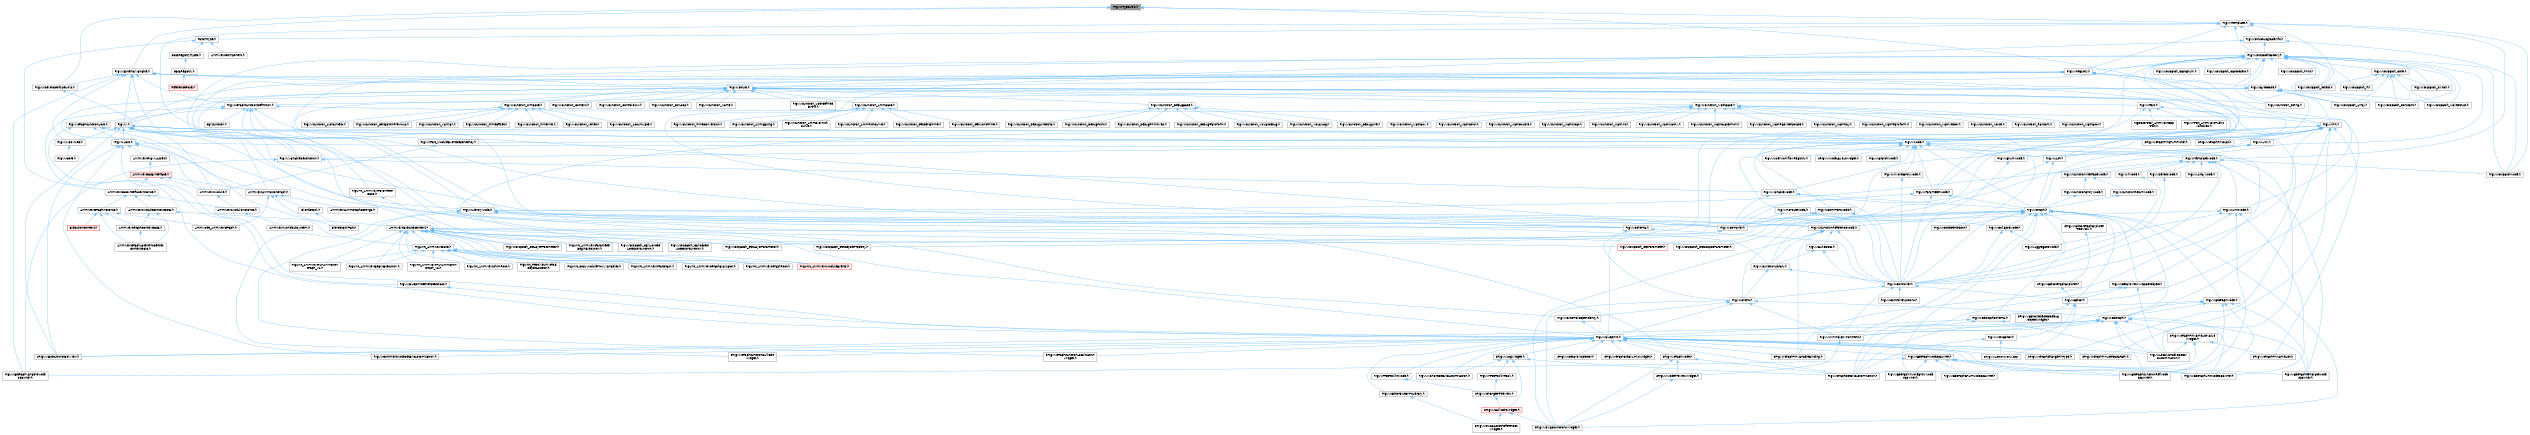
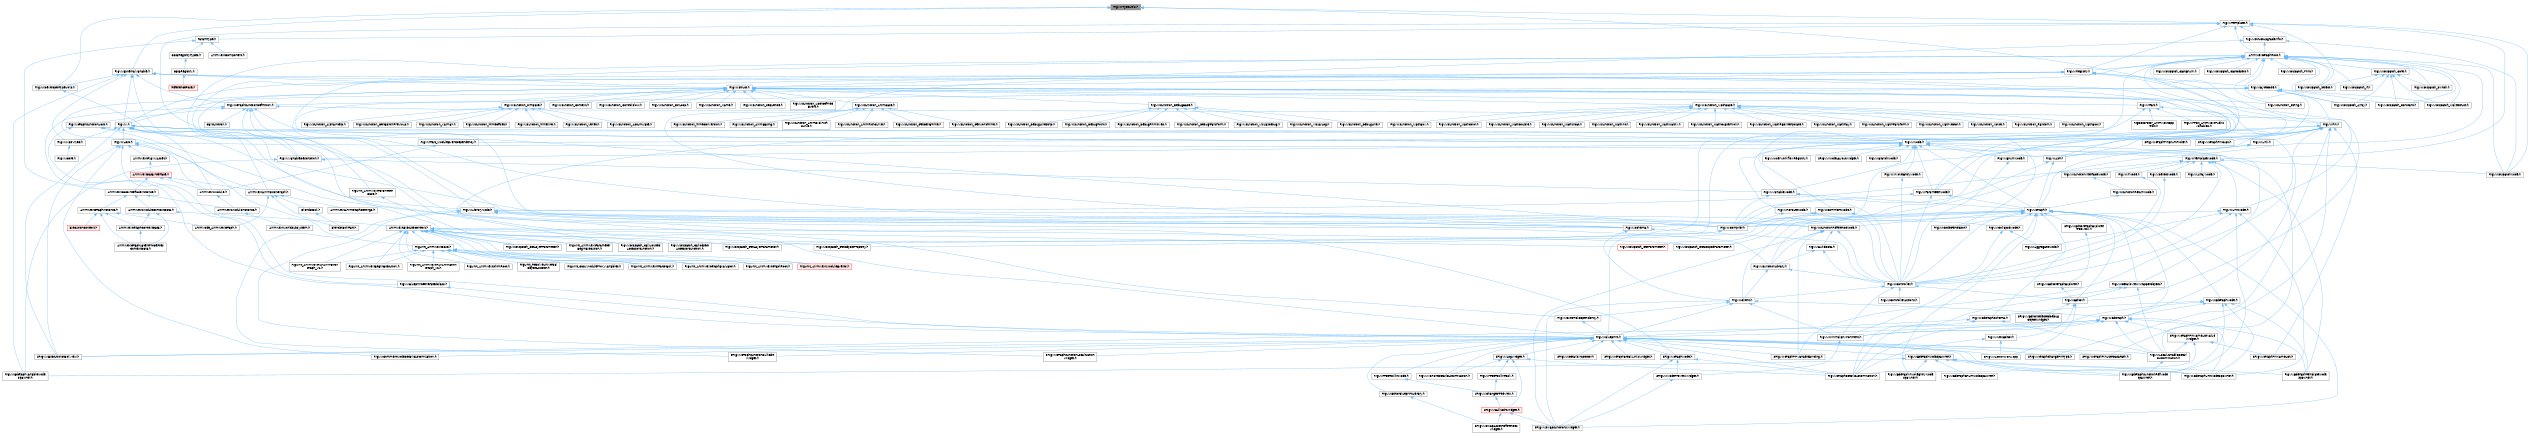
  digraph {
    node [color=grey40 fillcolor=white fontname=Helvetica fontsize=10 shape=box style=filled]
    edge [color=steelblue1 dir=back fontname=Helvetica fontsize=10 labelfontname=Helvetica labelfontsize=10 style=solid]
    n1 [color=gray40 fillcolor=grey60 fontcolor=black height=0.2 label="RigVMTypeUtils.h" width=0.4]
    n2 [height=0.2 label="RigVMDeveloperTypeUtils.h" width=0.4]
    n3 [height=0.2 label="RigVMExternalVariable.h" width=0.4]
    n4 [height=0.2 label="RigVMParameterNode.h" width=0.4]
    n5 [height=0.2 label="RigVMTemplate.h" width=0.4]
    n6 [height=0.2 label="RigVMVariableDescription.h" width=0.4]
    n7 [height=0.2 label="RigVMEdGraphVariableNode\lSpawner.h" width=0.4]
    n8 [height=0.2 label="RigVMVariableNode.h" width=0.4]
    n9 [height=0.2 label="RigVM.h" width=0.4]
    n10 [height=0.2 label="RigVMNativized.h" width=0.4]
    n11 [height=0.2 label="RigVMGraphFunctionDefinition.h" width=0.4]
    n12 [height=0.2 label="RigVMStruct.h" width=0.4]
    n13 [height=0.2 label="RigVMCompiler.h" width=0.4]
    n14 [height=0.2 label="RigVMController.h" width=0.4]
    n15 [height=0.2 label="RigVMGraph.h" width=0.4]
    n16 [height=0.2 label="RigVMSchema.h" width=0.4]
    n17 [height=0.2 label="RigVMTemplateNode.h" width=0.4]
    n18 [height=0.2 label="RigVMDispatchNode.h" width=0.4]
    n19 [height=0.2 label="ParamType.h" width=0.4]
-   n20 [height=0.2 label="RigVMDispatchFactory.h" width=0.4]
+   n20 [height=0.2 label="AnimNextGraphRoot.h" width=0.4]
    n21 [height=0.2 label="RigVMRegistry.h" width=0.4]
    n22 [height=0.2 label="RigVMStructUpgradeInfo.h" width=0.4]
    n23 [height=0.2 label="RigVMDispatch_Select.h" width=0.4]
    n24 [height=0.2 label="RigVMBlueprint.h" width=0.4]
    n25 [height=0.2 label="RigVMClient.h" width=0.4]
    n26 [height=0.2 label="RigVMMinimalEnvironment.h" width=0.4]
    n27 [height=0.2 label="RigVMControllerActions.h" width=0.4]
    n28 [height=0.2 label="RigVMEditor.h" width=0.4]
    n29 [height=0.2 label="RigVMEdGraphInvokeEntryNode\lSpawner.h" width=0.4]
    n30 [height=0.2 label="SRigVMSwapFunctionsWidget.h" width=0.4]
    n31 [height=0.2 label="RigVMEdGraph.h" width=0.4]
    n32 [height=0.2 label="RigVMCodeGenerator.h" width=0.4]
    n33 [height=0.2 label="RigVMCollapseNode.h" width=0.4]
    n34 [height=0.2 label="RigVMDetailsViewWrapperObject.h" width=0.4]
    n35 [height=0.2 label="RigVMEdGraphNode.h" width=0.4]
    n36 [height=0.2 label="RigVMEdGraphSchema.h" width=0.4]
    n37 [height=0.2 label="RigVMFunctionLibrary.h" width=0.4]
    n38 [height=0.2 label="RigVMFunctionReferenceNode.h" width=0.4]
    n39 [height=0.2 label="SRigVMEditorGraphExplorer\lTreeView.h" width=0.4]
    n40 [height=0.2 label="RigVMCommentNodeDetailCustomization.h" width=0.4]
    n41 [height=0.2 label="RigVMEdGraphFunctionRefNode\lSpawner.h" width=0.4]
    n42 [height=0.2 label="RigVMEdGraphNodeSpawner.h" width=0.4]
    n43 [height=0.2 label="RigVMEdGraphUnitNodeSpawner.h" width=0.4]
    n44 [height=0.2 label="RigVMEditorBlueprintLibrary.h" width=0.4]
    n45 [height=0.2 label="RigVMGraphDetailCustomization.h" width=0.4]
    n46 [height=0.2 label="RigVMLocalVariableDetail\lCustomization.h" width=0.4]
    n47 [height=0.2 label="RigVMTreeToolkitNode.h" width=0.4]
    n48 [height=0.2 label="RigVMVariantDetailCustomization.h" width=0.4]
    n49 [height=0.2 label="SRigVMActionMenu.cpp" width=0.4]
    n50 [height=0.2 label="SRigVMDetailsInspector.h" width=0.4]
    n51 [height=0.2 label="SRigVMExecutionStackView.h" width=0.4]
    n52 [height=0.2 label="SRigVMGraphBreakLinksWidget.h" width=0.4]
    n53 [height=0.2 label="SRigVMGraphChangePinType.h" width=0.4]
    n54 [height=0.2 label="SRigVMGraphFunctionBulkEdit\lWidget.h" width=0.4]
    n55 [height=0.2 label="SRigVMGraphFunctionLocalization\lWidget.h" width=0.4]
    n56 [height=0.2 label="SRigVMGraphNode.h" width=0.4]
    n57 [height=0.2 label="SRigVMGraphPinUserDataPath.h" width=0.4]
    n58 [height=0.2 label="SRigVMGraphPinVariableBinding.h" width=0.4]
    n59 [height=0.2 label="SRigVMLogWidget.h" width=0.4]
    n60 [height=0.2 label="RigVMEdGraphEnumNodeSpawner.h" width=0.4]
    n61 [height=0.2 label="RigVMEdGraphTemplateNode\lSpawner.h" width=0.4]
    n62 [height=0.2 label="SRigVMSwapAssetReferences\lWidget.h" width=0.4]
    n63 [height=0.2 label="SRigVMChangesTreeView.h" width=0.4]
    n64 [height=0.2 label="SRigVMNodePreviewWidget.h" width=0.4]
    n65 [color=red fillcolor="#FFF0F0" height=0.2 label="SRigVMBulkEditWidget.h" width=0.4]
    n66 [height=0.2 label="RigVMTreeToolkitTask.h" width=0.4]
    n67 [height=0.2 label="RigVMExternalDependency.h" width=0.4]
    n68 [height=0.2 label="RigVMNewEditor.h" width=0.4]
    n69 [height=0.2 label="SRigVMEditorSelectedDebug\lObjectWidget.h" width=0.4]
    n70 [height=0.2 label="SRigVMGraphPinNameListValue\lWidget.h" width=0.4]
    n71 [height=0.2 label="SRigVMGraphPinNameList.h" width=0.4]
    n72 [height=0.2 label="RigVMAggregateNode.h" width=0.4]
    n73 [height=0.2 label="RigVMBuildData.h" width=0.4]
    n74 [height=0.2 label="SRigVMEditorGraphExplorer.h" width=0.4]
    n75 [height=0.2 label="AnimNextAnimationGraph.h" width=0.4]
    n76 [height=0.2 label="AnimNextModule.h" width=0.4]
    n77 [height=0.2 label="RigVMHost.h" width=0.4]
    n78 [height=0.2 label="RigVMNode.h" width=0.4]
    n79 [height=0.2 label="RigVMCore.h" width=0.4]
    n80 [height=0.2 label="RigVMLibraryNode.h" width=0.4]
    n81 [height=0.2 label="CallFunction.h" width=0.4]
    n82 [height=0.2 label="RigVMGraphFunctionHost.h" width=0.4]
    n83 [height=0.2 label="RigUnit_AnimNextBase.h" width=0.4]
    n84 [height=0.2 label="RigVMUnitNode.h" width=0.4]
    n85 [height=0.2 label="RigUnit_AnimNextParameter\lBase.h" width=0.4]
    n86 [height=0.2 label="RigVMFunction_AnimBase.h" width=0.4]
    n87 [height=0.2 label="RigVMFunction_Context.h" width=0.4]
    n88 [height=0.2 label="RigVMFunction_ControlFlow.h" width=0.4]
    n89 [height=0.2 label="RigVMFunction_DebugBase.h" width=0.4]
    n90 [height=0.2 label="RigVMFunction_ForLoop.h" width=0.4]
    n91 [height=0.2 label="RigVMFunction_MathBase.h" width=0.4]
    n92 [height=0.2 label="RigVMFunction_Name.h" width=0.4]
+   n93 [height=0.2 label="RigVMFunction_Sequence.h" width=0.4]
    n94 [height=0.2 label="RigVMFunction_SimBase.h" width=0.4]
    n95 [height=0.2 label="RigVMFunction_String.h" width=0.4]
    n96 [height=0.2 label="RigVMFunction_UserDefined\lEvent.h" width=0.4]
    n97 [height=0.2 label="RigVMTrait.h" width=0.4]
    n98 [height=0.2 label="AnimNextAnimGraphSettings.h" width=0.4]
    n99 [height=0.2 label="AnimNode_AnimNextGraph.h" width=0.4]
    n100 [height=0.2 label="BlendStackTrait.h" width=0.4]
    n101 [height=0.2 label="IBlendStack.h" width=0.4]
    n102 [height=0.2 label="AnimNextModuleInstance.h" width=0.4]
    n103 [height=0.2 label="RigVMBlueprintGeneratedClass.h" width=0.4]
    n104 [height=0.2 label="AnimNextRigVMAsset.h" width=0.4]
    n105 [height=0.2 label="RigVMAST.h" width=0.4]
    n106 [height=0.2 label="RigVMBranchNode.h" width=0.4]
    n107 [height=0.2 label="RigVMCommentNode.h" width=0.4]
    n108 [height=0.2 label="RigVMEnumNode.h" width=0.4]
    n109 [height=0.2 label="RigVMInvokeEntryNode.h" width=0.4]
    n110 [height=0.2 label="RigVMRerouteNode.h" width=0.4]
    n111 [height=0.2 label="RigVMUserWorkflowRegistry.h" width=0.4]
    n112 [height=0.2 label="SRigVMNodeLayoutWidget.h" width=0.4]
    n113 [height=0.2 label="AnimNextWorldSubsystem.h" width=0.4]
    n114 [color=red fillcolor="#FFF0F0" height=0.2 label="AnimNextDataInterface.h" width=0.4]
    n115 [height=0.2 label="AnimNextDataInterfaceInstance.h" width=0.4]
    n116 [height=0.2 label="AnimNextGraphInstance.h" width=0.4]
    n117 [height=0.2 label="AnimNextModuleContextData.h" width=0.4]
    n118 [height=0.2 label="AnimNextGraphContextData.h" width=0.4]
    n119 [height=0.2 label="AnimNextGraphLatentProperties\lContextData.h" width=0.4]
    n120 [color=red fillcolor="#FFF0F0" height=0.2 label="ExecutionContext.h" width=0.4]
    n121 [height=0.2 label="AnimNextExecuteContext.h" width=0.4]
    n122 [height=0.2 label="RigUnit_AnimNextBeginExecution.h" width=0.4]
    n123 [height=0.2 label="RigUnit_AnimNextGraphEvaluator.h" width=0.4]
    n124 [height=0.2 label="RigUnit_AnimNextGraphRoot.h" width=0.4]
    n125 [color=red fillcolor="#FFF0F0" height=0.2 label="RigUnit_AnimNextModuleEvents.h" width=0.4]
    n126 [height=0.2 label="RigUnit_AnimNextRunAnimation\lGraph_v1.h" width=0.4]
    n127 [height=0.2 label="RigUnit_AnimNextRunAnimation\lGraph_v2.h" width=0.4]
    n128 [height=0.2 label="RigUnit_AnimNextShimRoot.h" width=0.4]
    n129 [height=0.2 label="RigUnit_AnimNextTraitStack.h" width=0.4]
    n130 [height=0.2 label="RigUnit_AnimNextParameter\lBeginExecution.h" width=0.4]
    n131 [height=0.2 label="RigVMDispatch_CallHoisted\lAccessorFunction.h" width=0.4]
    n132 [height=0.2 label="RigVMDispatch_CallObject\lAccessorFunction.h" width=0.4]
    n133 [height=0.2 label="RigVMDispatch_GetLayerParameter.h" width=0.4]
    n134 [height=0.2 label="RigVMDispatch_GetObjectProperty.h" width=0.4]
    n135 [color=red height=0.2 label="RigVMDispatch_GetParameter.h" width=0.4]
    n136 [height=0.2 label="RigVMDispatch_GetScopedParameter.h" width=0.4]
    n137 [height=0.2 label="RigVMDispatch_SetLayerParameter.h" width=0.4]
    n138 [height=0.2 label="RigUnit_CopyModuleProxyVariables.h" width=0.4]
    n139 [height=0.2 label="RigUnit_ResolveUniversal\lObjectLocator.h" width=0.4]
    n140 [height=0.2 label="RigVMArrayNode.h" width=0.4]
    n141 [height=0.2 label="RigVMFunctionInterfaceNode.h" width=0.4]
    n142 [height=0.2 label="RigVMIfNode.h" width=0.4]
    n143 [height=0.2 label="RigVMSelectNode.h" width=0.4]
-   n144 [height=0.2 label="RigVMFunctionEntryNode.h" width=0.4]
    n145 [height=0.2 label="RigVMFunctionReturnNode.h" width=0.4]
    n146 [height=0.2 label="RigVMFunction_AnimEasing.h" width=0.4]
    n147 [height=0.2 label="RigVMFunction_AnimEvalRich\lCurve.h" width=0.4]
    n148 [height=0.2 label="RigVMFunction_AnimRichCurve.h" width=0.4]
    n149 [height=0.2 label="RigVMFunction_GetDeltaTime.h" width=0.4]
    n150 [height=0.2 label="RigVMFunction_GetWorldTime.h" width=0.4]
    n151 [height=0.2 label="RigVMFunction_TimeConversion.h" width=0.4]
    n152 [height=0.2 label="RigVMFunction_DebugLine.h" width=0.4]
    n153 [height=0.2 label="RigVMFunction_DebugLineStrip.h" width=0.4]
    n154 [height=0.2 label="RigVMFunction_DebugPoint.h" width=0.4]
    n155 [height=0.2 label="RigVMFunction_DebugPrimitives.h" width=0.4]
    n156 [height=0.2 label="RigVMFunction_DebugTransform.h" width=0.4]
    n157 [height=0.2 label="RigVMFunction_VisualDebug.h" width=0.4]
    n158 [height=0.2 label="RigVMFunction_VisualLog.h" width=0.4]
    n159 [height=0.2 label="RigVMFunction_MathBool.h" width=0.4]
    n160 [height=0.2 label="RigVMFunction_MathBox.h" width=0.4]
    n161 [height=0.2 label="RigVMFunction_MathColor.h" width=0.4]
    n162 [height=0.2 label="RigVMFunction_MathDouble.h" width=0.4]
    n163 [height=0.2 label="RigVMFunction_MathFloat.h" width=0.4]
    n164 [height=0.2 label="RigVMFunction_MathInt.h" width=0.4]
    n165 [height=0.2 label="RigVMFunction_MathMatrix.h" width=0.4]
    n166 [height=0.2 label="RigVMFunction_MathQuaternion.h" width=0.4]
    n167 [height=0.2 label="RigVMFunction_MathRBFInterpolate.h" width=0.4]
    n168 [height=0.2 label="RigVMFunction_MathRay.h" width=0.4]
    n169 [height=0.2 label="RigVMFunction_MathTransform.h" width=0.4]
    n170 [height=0.2 label="RigVMFunction_MathVector.h" width=0.4]
    n171 [height=0.2 label="RigVMFunction_Noise.h" width=0.4]
    n172 [height=0.2 label="RigVMFunction_Random.h" width=0.4]
    n173 [height=0.2 label="RigVMFunction_Accumulate.h" width=0.4]
    n174 [height=0.2 label="RigVMFunction_AlphaInterp.h" width=0.4]
    n175 [height=0.2 label="RigVMFunction_DeltaFromPrevious.h" width=0.4]
    n176 [height=0.2 label="RigVMFunction_Kalman.h" width=0.4]
    n177 [height=0.2 label="RigVMFunction_TimeOffset.h" width=0.4]
    n178 [height=0.2 label="RigVMFunction_Timeline.h" width=0.4]
    n179 [height=0.2 label="RigVMFunction_Verlet.h" width=0.4]
    n180 [height=0.2 label="RigDecorator_AnimNextCpp\lTrait.h" width=0.4]
    n181 [height=0.2 label="RigVMPin.h" width=0.4]
    n182 [height=0.2 label="RigVMTrait_AnimNextPublic\lVariables.h" width=0.4]
    n183 [height=0.2 label="RigVMTrait_ModuleEventDependency.h" width=0.4]
    n184 [height=0.2 label="RigVMLink.h" width=0.4]
    n185 [height=0.2 label="SRigVMGraphPinEnumPicker.h" width=0.4]
    n186 [height=0.2 label="SRigVMGraphPinQuat.h" width=0.4]
    n187 [height=0.2 label="AnimNextComponent.h" width=0.4]
    n188 [height=0.2 label="DataRegistryTypes.h" width=0.4]
    n189 [height=0.2 label="RigVMDispatch_Array.h" width=0.4]
    n190 [height=0.2 label="RigVMDispatch_CastEnum.h" width=0.4]
    n191 [height=0.2 label="RigVMDispatch_CastObject.h" width=0.4]
    n192 [height=0.2 label="RigVMDispatch_Constant.h" width=0.4]
    n193 [height=0.2 label="RigVMDispatch_Core.h" width=0.4]
    n194 [height=0.2 label="RigVMDispatch_If.h" width=0.4]
    n195 [height=0.2 label="RigVMDispatch_MakeStruct.h" width=0.4]
    n196 [height=0.2 label="RigVMDispatch_Switch.h" width=0.4]
    n197 [height=0.2 label="RigVMDispatch_Print.h" width=0.4]
    n198 [height=0.2 label="RigVMByteCode.h" width=0.4]
    n199 [height=0.2 label="DataRegistry.h" width=0.4]
    n200 [color=red fillcolor="#FFF0F0" height=0.2 label="ReferencePose.h" width=0.4]
    n1 -> n2
    n1 -> n3
    n1 -> n4
    n1 -> n5
    n2 -> n6
    n3 -> n2
    n3 -> n4
    n3 -> n6
    n3 -> n7
    n3 -> n8
    n3 -> n9
    n3 -> n10
    n3 -> n11
    n3 -> n12
    n4 -> n13
    n4 -> n14
    n4 -> n15
    n5 -> n16
    n5 -> n17
    n5 -> n18
    n5 -> n19
    n5 -> n20
    n5 -> n21
    n5 -> n22
    n5 -> n23
    n6 -> n7
    n6 -> n8
    n8 -> n13
    n8 -> n14
    n8 -> n15
    n9 -> n10
    n9 -> n13
    n9 -> n24
    n9 -> n31
    n9 -> n32
    n9 -> n51
    n9 -> n75
    n9 -> n76
    n9 -> n77
    n9 -> n78
    n10 -> n79
    n11 -> n16
    n11 -> n24
    n11 -> n28
    n11 -> n38
    n11 -> n78
    n11 -> n80
    n11 -> n81
    n11 -> n82
    n12 -> n13
    n12 -> n78
    n12 -> n83
    n12 -> n84
    n12 -> n85
    n12 -> n86
    n12 -> n87
    n12 -> n88
    n12 -> n89
    n12 -> n90
    n12 -> n91
    n12 -> n92
-   n21 -> n94
+   n12 -> n93
+   n12 -> n94
    n12 -> n95
    n12 -> n96
    n12 -> n97
    n13 -> n24
    n14 -> n25
    n14 -> n26
    n14 -> n27
    n14 -> n28
    n15 -> n13
    n15 -> n14
    n15 -> n16
    n15 -> n25
    n15 -> n26
    n15 -> n28
    n15 -> n29
    n15 -> n30
    n15 -> n31
    n15 -> n32
    n15 -> n33
    n15 -> n34
    n15 -> n35
    n15 -> n36
    n15 -> n37
    n15 -> n38
    n15 -> n39
    n16 -> n14
    n16 -> n25
    n17 -> n14
    n17 -> n18
    n17 -> n61
    n17 -> n80
    n17 -> n84
    n17 -> n140
    n17 -> n141
    n17 -> n142
    n17 -> n143
    n19 -> n115
    n19 -> n187
    n19 -> n188
    n20 -> n16
    n20 -> n18
    n20 -> n21
    n20 -> n23
    n20 -> n95
    n20 -> n131
    n20 -> n132
    n20 -> n133
    n20 -> n134
    n20 -> n135
    n20 -> n136
    n20 -> n137
    n20 -> n189
    n20 -> n190
    n20 -> n191
    n20 -> n192
    n20 -> n193
    n20 -> n194
    n20 -> n195
    n20 -> n196
    n20 -> n197
    n21 -> n9
    n21 -> n12
    n21 -> n16
    n21 -> n105
    n21 -> n181
    n21 -> n198
    n22 -> n12
    n22 -> n18
    n22 -> n20
    n24 -> n40
    n24 -> n41
    n24 -> n42
    n24 -> n43
    n24 -> n44
    n24 -> n45
    n24 -> n46
    n24 -> n47
    n24 -> n48
    n24 -> n49
    n24 -> n50
    n24 -> n51
    n24 -> n52
    n24 -> n53
    n24 -> n54
    n24 -> n55
    n24 -> n56
    n24 -> n57
    n24 -> n58
    n24 -> n59
    n25 -> n24
    n25 -> n26
    n25 -> n30
    n25 -> n31
    n25 -> n67
    n26 -> n64
    n28 -> n49
    n28 -> n68
    n28 -> n69
    n31 -> n24
    n31 -> n26
-   n31 -> n41
+   n46 -> n41
    n31 -> n43
    n31 -> n45
    n31 -> n46
    n31 -> n51
    n31 -> n61
    n31 -> n70
    n33 -> n14
    n33 -> n72
    n34 -> n28
    n34 -> n45
    n34 -> n46
    n35 -> n26
    n35 -> n31
    n35 -> n36
    n35 -> n41
    n35 -> n43
    n35 -> n61
    n36 -> n24
    n36 -> n45
    n36 -> n46
    n37 -> n14
    n37 -> n25
    n38 -> n14
    n38 -> n30
    n38 -> n37
    n38 -> n58
    n38 -> n73
    n39 -> n74
    n42 -> n7
    n42 -> n29
    n42 -> n41
    n42 -> n43
    n42 -> n60
    n42 -> n61
    n44 -> n62
    n47 -> n63
    n56 -> n30
    n56 -> n45
    n56 -> n64
    n59 -> n45
    n59 -> n48
    n59 -> n65
    n59 -> n66
    n63 -> n65
    n64 -> n30
    n65 -> n30
    n65 -> n62
    n66 -> n63
    n67 -> n24
    n68 -> n45
    n68 -> n49
    n70 -> n45
    n70 -> n46
    n70 -> n71
    n73 -> n14
    n73 -> n37
    n74 -> n28
    n75 -> n98
    n75 -> n99
    n75 -> n100
    n75 -> n101
    n76 -> n102
    n77 -> n24
    n77 -> n40
    n77 -> n46
    n77 -> n51
    n77 -> n75
    n77 -> n76
    n77 -> n104
    n78 -> n4
    n78 -> n6
    n78 -> n8
    n78 -> n15
    n78 -> n17
    n78 -> n34
    n78 -> n105
    n78 -> n106
    n78 -> n107
    n78 -> n108
    n78 -> n109
    n78 -> n110
    n78 -> n111
    n78 -> n112
    n80 -> n13
    n80 -> n33
    n80 -> n37
    n80 -> n38
    n80 -> n54
    n80 -> n55
    n82 -> n67
-   n82 -> n77
    n82 -> n80
    n82 -> n103
    n83 -> n122
    n83 -> n123
    n83 -> n124
    n83 -> n125
    n83 -> n126
    n83 -> n127
    n83 -> n128
    n83 -> n129
    n83 -> n138
    n83 -> n139
    n84 -> n13
    n84 -> n14
    n84 -> n41
    n84 -> n43
    n84 -> n72
    n85 -> n130
    n86 -> n146
    n86 -> n147
    n86 -> n148
    n86 -> n149
    n86 -> n150
    n86 -> n151
    n89 -> n152
    n89 -> n153
    n89 -> n154
    n89 -> n155
    n89 -> n156
    n89 -> n157
    n89 -> n158
    n91 -> n159
    n91 -> n160
    n91 -> n161
    n91 -> n162
    n91 -> n163
    n91 -> n164
    n91 -> n165
    n91 -> n166
    n91 -> n167
    n91 -> n168
    n91 -> n169
    n91 -> n170
    n91 -> n171
    n91 -> n172
    n94 -> n173
    n94 -> n174
    n94 -> n175
    n94 -> n176
    n94 -> n177
    n94 -> n178
    n94 -> n179
    n97 -> n180
    n97 -> n181
    n97 -> n182
    n97 -> n183
    n101 -> n100
    n102 -> n113
    n103 -> n24
    n104 -> n114
    n105 -> n13
    n105 -> n15
    n107 -> n13
    n107 -> n14
    n108 -> n14
    n109 -> n14
    n110 -> n13
    n110 -> n14
    n114 -> n75
    n114 -> n76
    n114 -> n115
    n115 -> n102
    n115 -> n116
    n115 -> n117
    n116 -> n99
    n116 -> n118
    n116 -> n119
    n116 -> n120
    n117 -> n118
    n117 -> n119
    n117 -> n121
    n118 -> n119
    n121 -> n83
    n121 -> n122
    n121 -> n123
    n121 -> n124
    n121 -> n125
    n121 -> n126
    n121 -> n127
    n121 -> n128
    n121 -> n129
    n121 -> n130
    n121 -> n131
    n121 -> n132
    n121 -> n133
    n121 -> n134
    n121 -> n135
    n121 -> n136
    n121 -> n137
-   n141 -> n144
    n141 -> n145
    n142 -> n14
    n143 -> n14
-   n144 -> n15
    n145 -> n15
    n181 -> n53
    n181 -> n56
    n181 -> n57
    n181 -> n58
    n181 -> n71
    n181 -> n78
    n181 -> n105
    n181 -> n108
    n181 -> n184
    n181 -> n185
    n181 -> n186
    n183 -> n76
    n184 -> n15
    n184 -> n105
    n188 -> n199
    n193 -> n23
    n193 -> n189
    n193 -> n192
    n193 -> n194
    n193 -> n195
    n193 -> n196
    n198 -> n9
    n198 -> n11
    n198 -> n181
    n198 -> n189
    n198 -> n192
    n198 -> n195
    n199 -> n200
  }
